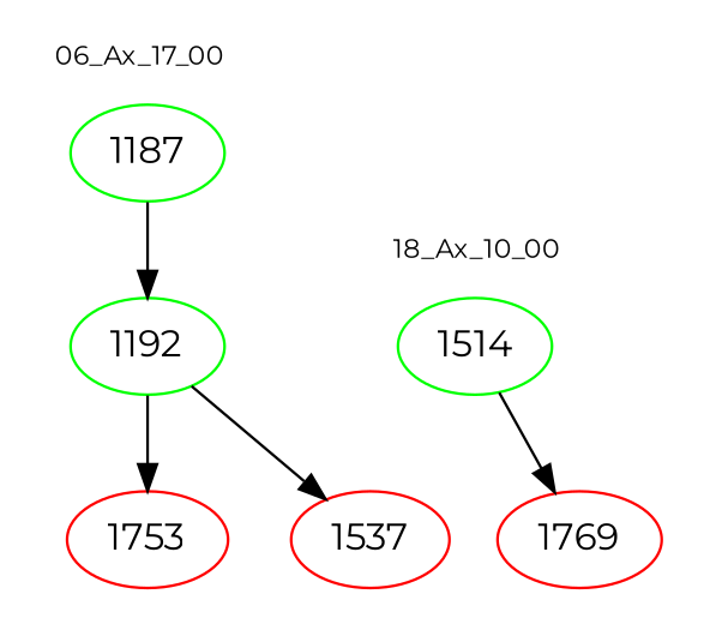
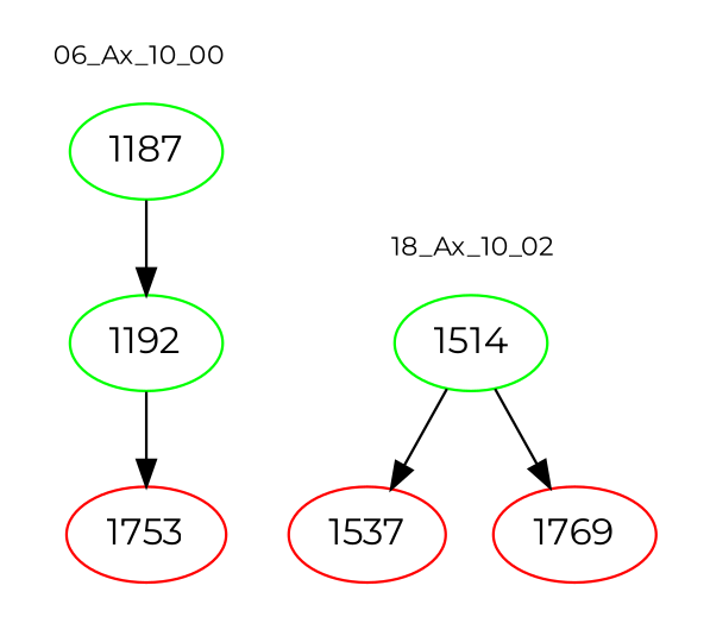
  digraph {
    fontname=Montserrat
    node [color=green fontname=Montserrat]
    edge [color=black fontname=Montserrat]
    n1 [label=1187]
    n2 [label=1192]
    n3 [color=red label=1753]
    n4 [label=1514]
    n5 [color=red label=1769]
    n6 [color=red label=1537]
    subgraph cluster_1 {
      color=white
      fontsize=10
-     label="06_Ax_17_00"
+     label="06_Ax_10_00"
      n1
      n2
      n3
    }
    subgraph cluster_2 {
      color=white
      fontsize=10
-     label="18_Ax_10_00"
+     label="18_Ax_10_02"
      n4
      n5
      n6
    }
    n1 -> n2
    n2 -> n3
    n4 -> n5
-   n2 -> n6
+   n4 -> n6
  }
